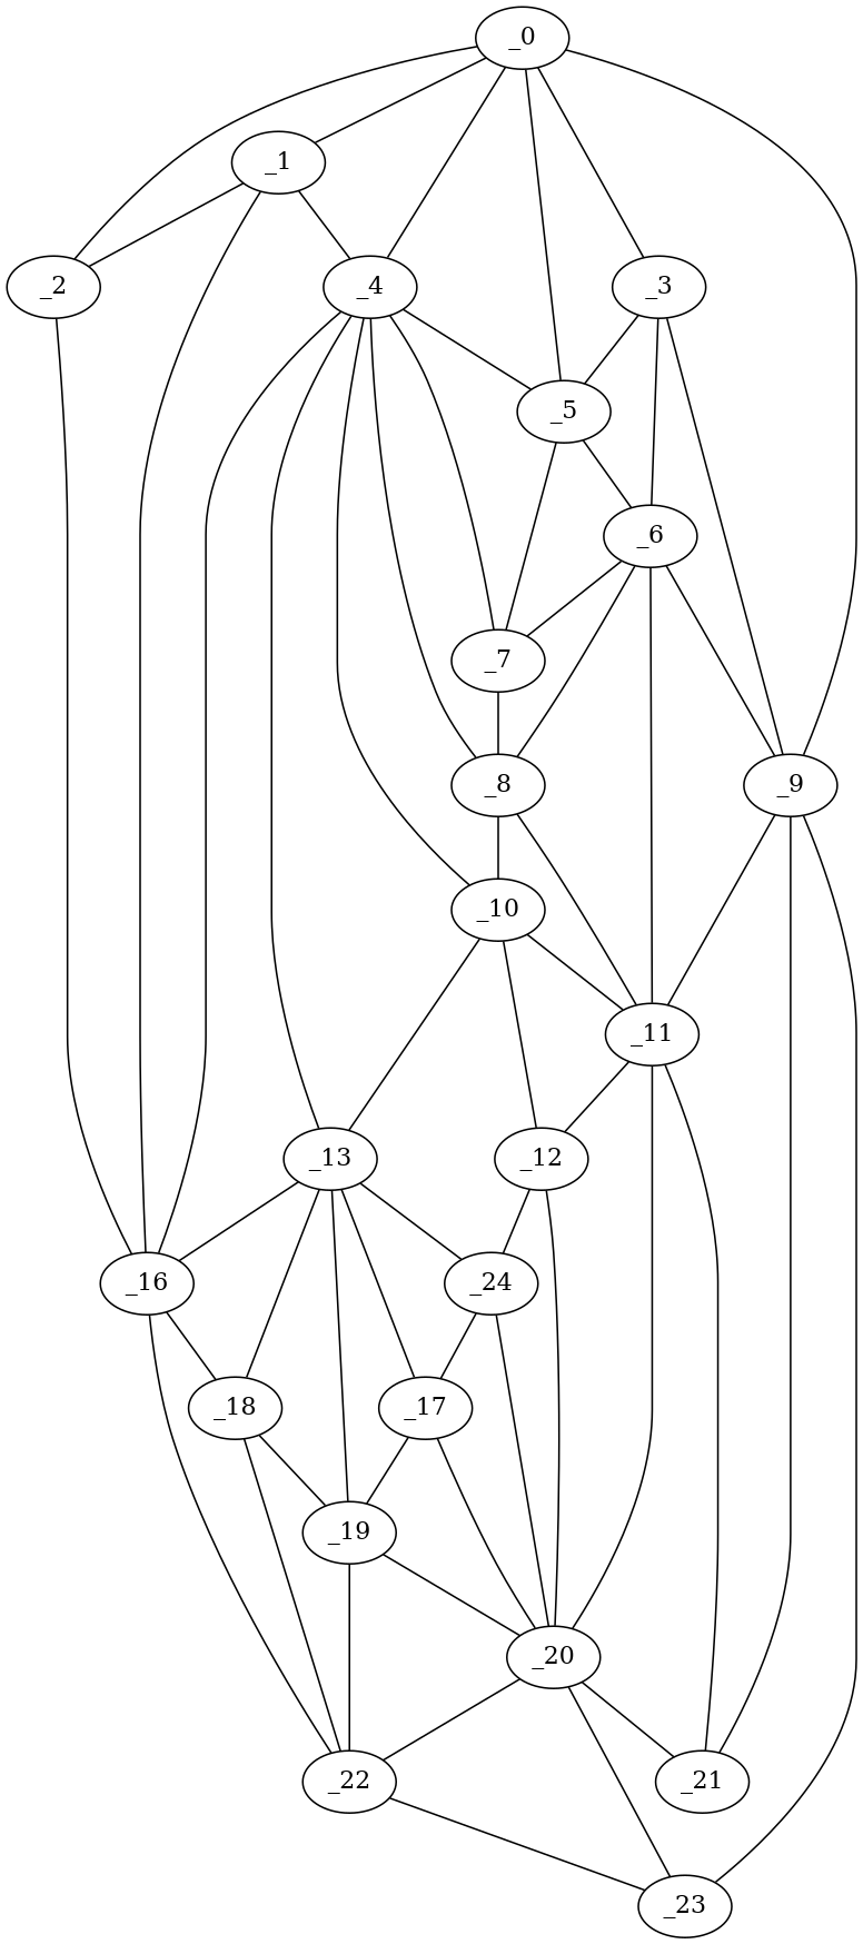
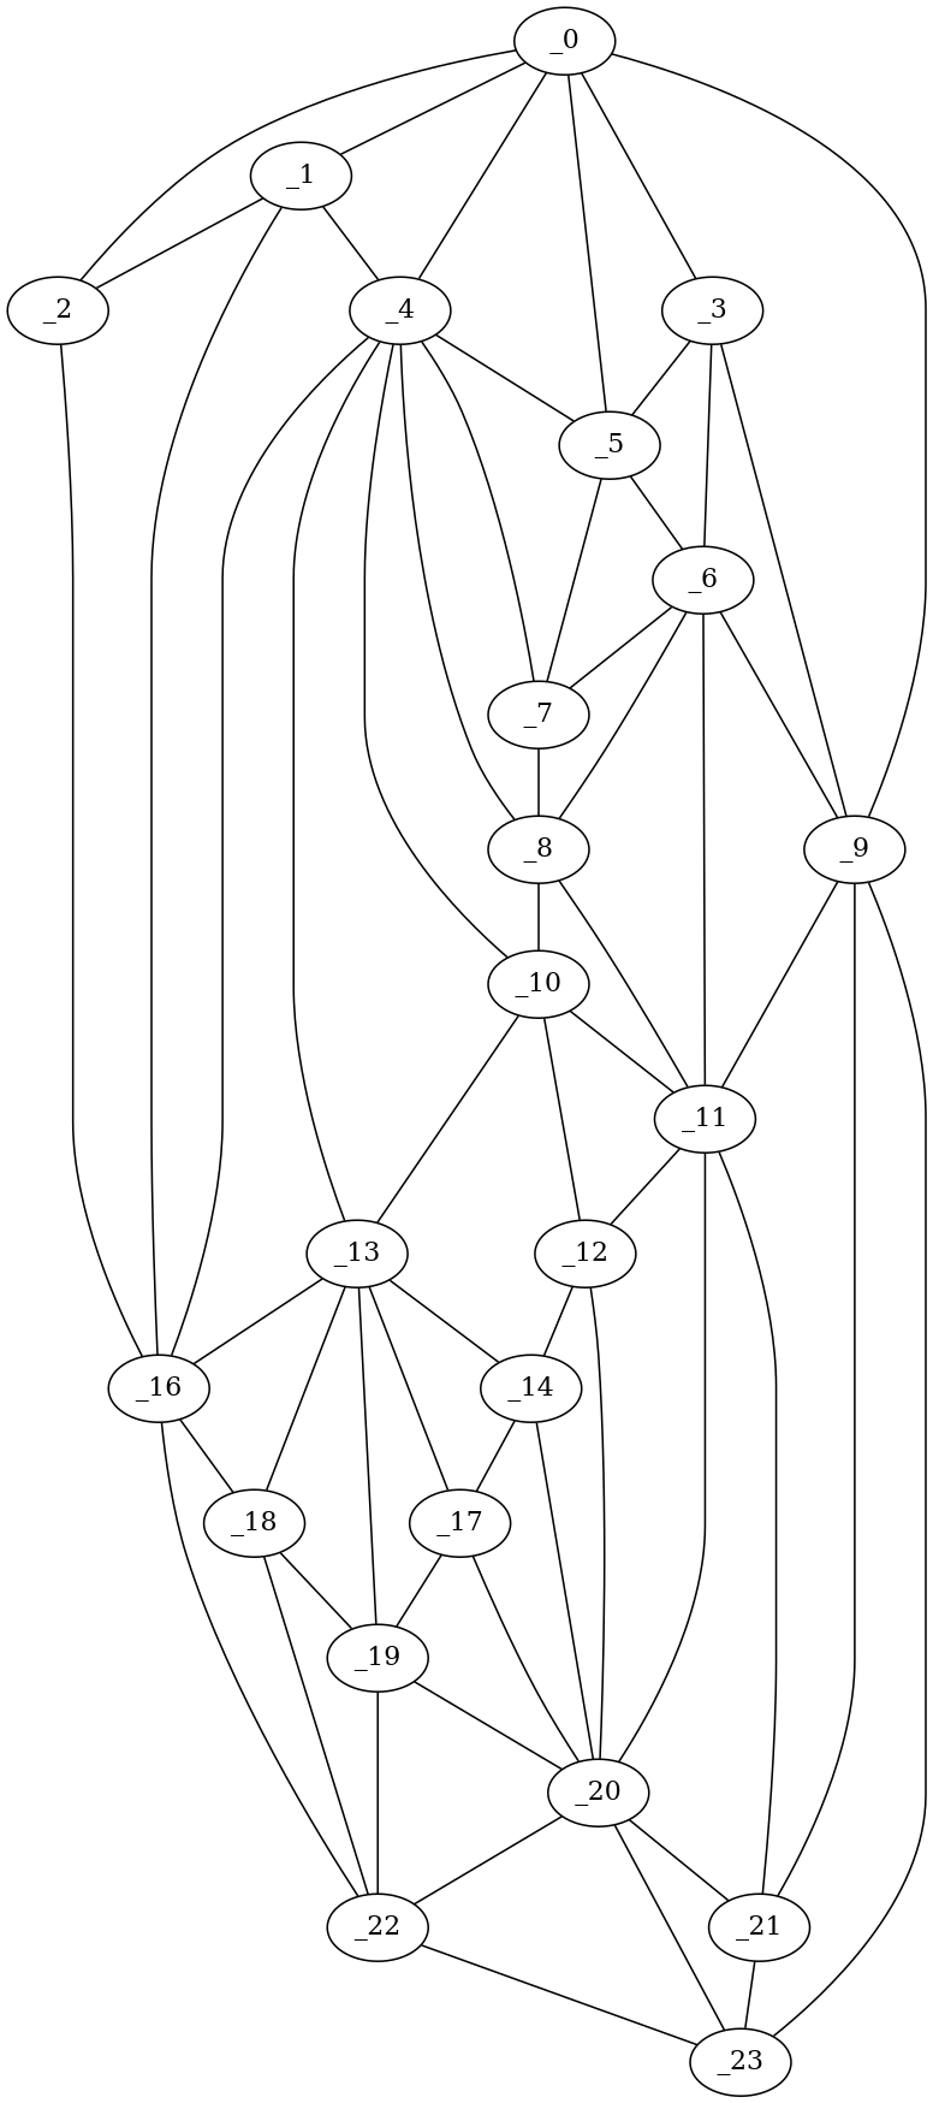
  graph {
    node [x=93 y=81]
    edge [valence=2]
    _0 [x=39 y=58]
    _1 [x=42 y=29]
    _2 [x=43 y=8]
    _3 [x=52 y=82]
    _4 [x=56 y=62]
    _5 [x=56 y=73]
    _9 [x=72 y=125]
    _16 [x=89 y=28]
    _6 [x=65]
    _7 [x=66 y=76]
    _8 [x=70 y=74]
    _10 [x=74 y=71]
    _13 [x=82 y=60]
    _11 [x=80]
    _21 [y=112]
    _23 [x=94 y=118]
    _18 [y=49]
    _22 [x=94 y=36]
    _12 [x=81 y=74]
-   _14 [x=87 y=71 label=_24]
+   _14 [x=87 y=71]
    _17 [x=91 y=65]
    _19 [y=56]
    _20 [y=78]
    _0 -- _1 [valence=1]
    _0 -- _2 [valence=1]
    _0 -- _3 [valence=1]
    _0 -- _4 [valence=1]
    _0 -- _5
    _0 -- _9 [valence=1]
    _1 -- _2
    _1 -- _4
    _1 -- _16 [valence=1]
    _2 -- _16
    _3 -- _5 [valence=1]
    _3 -- _9
    _3 -- _6
    _4 -- _5
    _4 -- _16 [valence=1]
    _4 -- _7
    _4 -- _8 [valence=1]
    _4 -- _10 [valence=1]
    _4 -- _13
    _5 -- _6
    _5 -- _7
    _9 -- _11
    _9 -- _21 [valence=1]
    _9 -- _23 [valence=1]
    _16 -- _18
    _16 -- _22 [valence=1]
    _6 -- _9
    _6 -- _7
    _6 -- _8
    _6 -- _11
    _7 -- _8
    _8 -- _10
    _8 -- _11
    _10 -- _13
    _10 -- _11
    _10 -- _12
    _13 -- _16
    _13 -- _18
    _13 -- _14 [valence=1]
    _13 -- _17 [valence=1]
    _13 -- _19
    _11 -- _21
    _11 -- _12 [valence=1]
    _11 -- _20
+   _21 -- _23
    _18 -- _22
    _18 -- _19
    _22 -- _23 [valence=1]
    _12 -- _14
    _12 -- _20
    _14 -- _17
    _14 -- _20 [valence=1]
    _17 -- _19
    _17 -- _20 [valence=1]
    _19 -- _22 [valence=1]
    _19 -- _20
    _20 -- _21 [valence=1]
    _20 -- _23
    _20 -- _22 [valence=1]
  }
